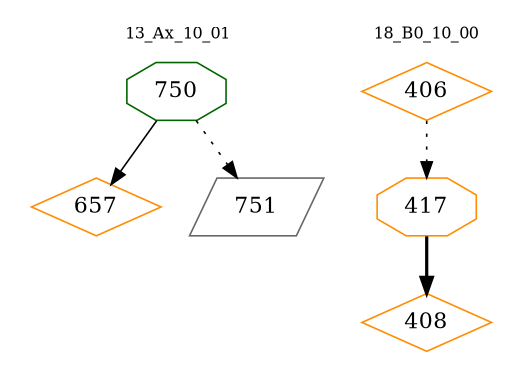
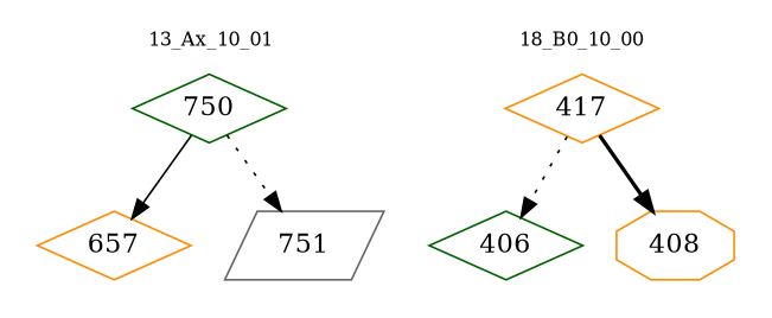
  digraph {
    node [color=darkorange shape=diamond]
    edge [color=black style=dotted]
-   n1 [color=darkgreen label=750 shape=octagon]
+   n1 [color=darkgreen label=750]
    n2 [label=657]
    n3 [color=gray40 label=751 shape=parallelogram]
-   n4 [label=406]
-   n5 [label=417 shape=octagon]
-   n6 [label=408]
+   n4 [color=darkgreen label=406]
+   n5 [label=417]
+   n6 [label=408 shape=octagon]
    subgraph cluster_1 {
      color=white
      fontsize=10
      label="13_Ax_10_01"
      n1
      n2
      n3
    }
    subgraph cluster_2 {
      color=white
      fontsize=10
      label="18_B0_10_00"
      n4
      n5
      n6
    }
    n1 -> n2 [style=solid]
    n1 -> n3
-   n4 -> n5
+   n5 -> n4
    n5 -> n6 [style=bold]
  }
